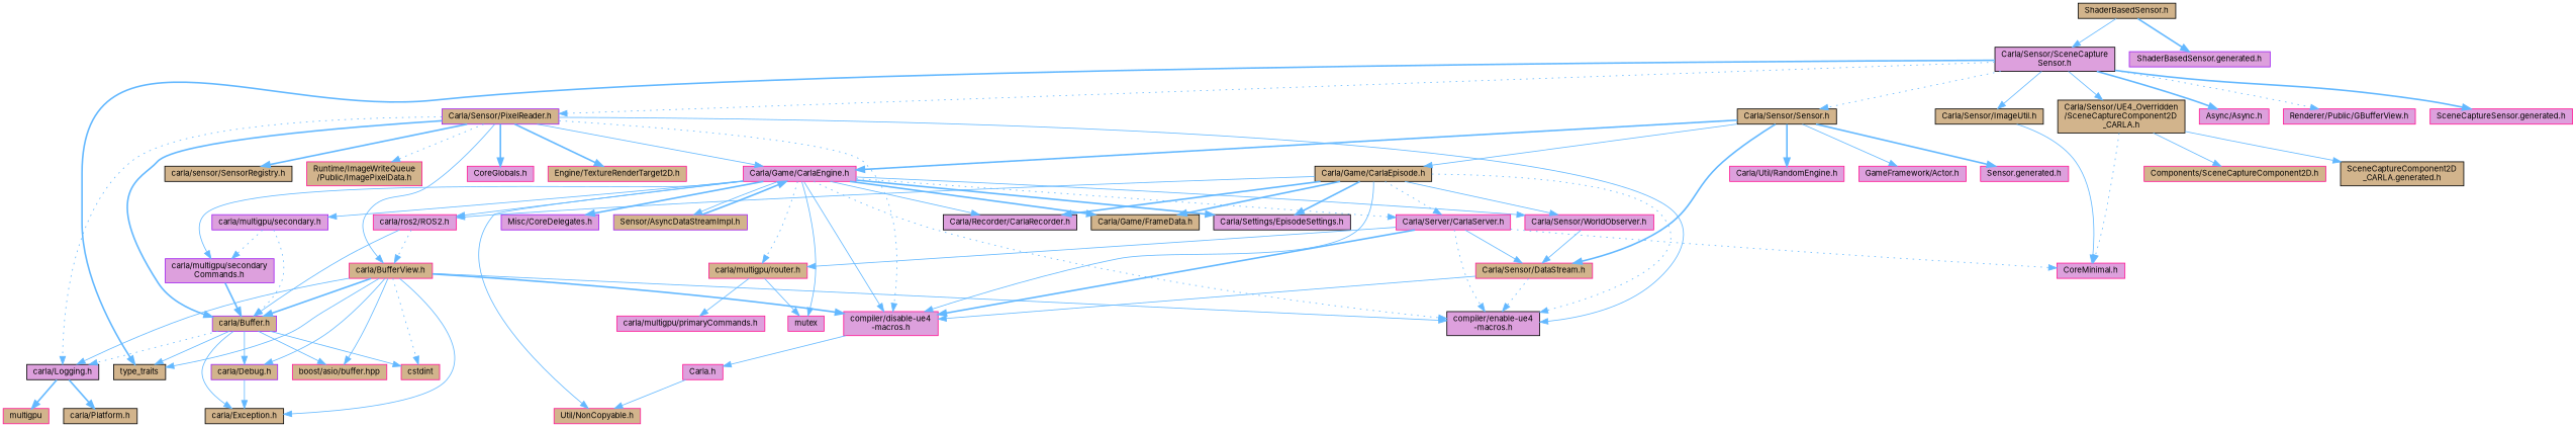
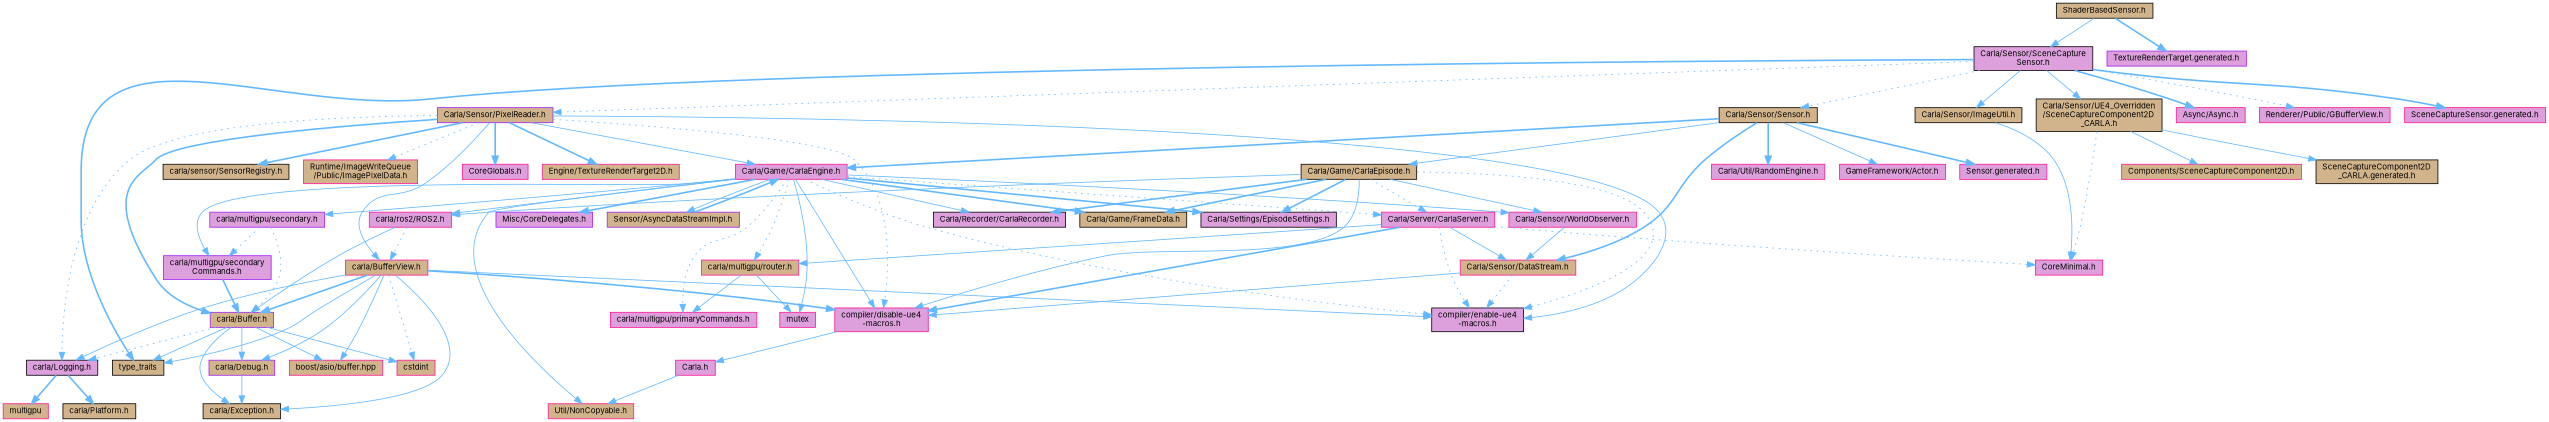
  digraph {
    fontname=Inter
    node [color=deeppink fillcolor=tan fontname=Inter fontsize=10 shape=box style=filled]
    edge [color=steelblue1 fontname=Inter fontsize=10 labelfontname=Helvetica labelfontsize=10 style=solid]
    n1 [color=black fontcolor=black height=0.2 label="ShaderBasedSensor.h" width=0.4]
    n2 [color=black fillcolor=plum height=0.2 label="Carla/Sensor/SceneCapture\lSensor.h" width=0.4]
-   n3 [color=purple fillcolor=plum height=0.2 label="ShaderBasedSensor.generated.h" width=0.4]
+   n3 [color=purple fillcolor=plum height=0.2 label="TextureRenderTarget.generated.h" width=0.4]
    n4 [color=purple height=0.2 label="Carla/Sensor/PixelReader.h" width=0.4]
    n5 [color=black height=0.2 label=type_traits width=0.4]
    n6 [color=black height=0.2 label="Carla/Sensor/Sensor.h" width=0.4]
    n7 [color=black height=0.2 label="Carla/Sensor/UE4_Overridden\l/SceneCaptureComponent2D\l_CARLA.h" width=0.4]
    n8 [color=black height=0.2 label="Carla/Sensor/ImageUtil.h" width=0.4]
    n9 [fillcolor=plum height=0.2 label="Async/Async.h" width=0.4]
    n10 [fillcolor=plum height=0.2 label="Renderer/Public/GBufferView.h" width=0.4]
    n11 [fillcolor=plum height=0.2 label="SceneCaptureSensor.generated.h" width=0.4]
    n12 [fillcolor=plum height=0.2 label="CoreGlobals.h" width=0.4]
    n13 [height=0.2 label="Engine/TextureRenderTarget2D.h" width=0.4]
    n14 [height=0.2 label="Runtime/ImageWriteQueue\l/Public/ImagePixelData.h" width=0.4]
    n15 [fillcolor=plum height=0.2 label="Carla/Game/CarlaEngine.h" width=0.4]
    n16 [fillcolor=plum height=0.2 label="compiler/disable-ue4\l-macros.h" width=0.4]
    n17 [color=black fillcolor=plum height=0.2 label="compiler/enable-ue4\l-macros.h" width=0.4]
    n18 [color=purple height=0.2 label="carla/Buffer.h" width=0.4]
    n19 [color=black fillcolor=plum height=0.2 label="carla/Logging.h" width=0.4]
    n20 [height=0.2 label="carla/BufferView.h" width=0.4]
    n21 [color=black height=0.2 label="carla/sensor/SensorRegistry.h" width=0.4]
    n22 [height=0.2 label="Carla/Sensor/DataStream.h" width=0.4]
    n23 [color=black height=0.2 label="Carla/Game/CarlaEpisode.h" width=0.4]
    n24 [fillcolor=plum height=0.2 label="Carla/Util/RandomEngine.h" width=0.4]
    n25 [fillcolor=plum height=0.2 label="GameFramework/Actor.h" width=0.4]
    n26 [fillcolor=plum height=0.2 label="Sensor.generated.h" width=0.4]
    n27 [fillcolor=plum height=0.2 label="CoreMinimal.h" width=0.4]
    n28 [height=0.2 label="Components/SceneCaptureComponent2D.h" width=0.4]
    n29 [color=black height=0.2 label="SceneCaptureComponent2D\l_CARLA.generated.h" width=0.4]
    n30 [color=black fillcolor=plum height=0.2 label="Carla/Recorder/CarlaRecorder.h" width=0.4]
    n31 [fillcolor=plum height=0.2 label="Carla/Sensor/WorldObserver.h" width=0.4]
    n32 [height=0.2 label="Util/NonCopyable.h" width=0.4]
    n33 [fillcolor=plum height=0.2 label="Carla/Server/CarlaServer.h" width=0.4]
    n34 [height=0.2 label="carla/multigpu/router.h" width=0.4]
    n35 [fillcolor=plum height=0.2 label="carla/multigpu/primaryCommands.h" width=0.4]
    n36 [fillcolor=plum height=0.2 label=mutex width=0.4]
    n37 [color=black fillcolor=plum height=0.2 label="Carla/Settings/EpisodeSettings.h" width=0.4]
    n38 [color=black height=0.2 label="Carla/Game/FrameData.h" width=0.4]
    n39 [color=purple fillcolor=plum height=0.2 label="Misc/CoreDelegates.h" width=0.4]
    n40 [color=purple fillcolor=plum height=0.2 label="carla/multigpu/secondary.h" width=0.4]
    n41 [color=purple fillcolor=plum height=0.2 label="carla/multigpu/secondary\lCommands.h" width=0.4]
    n42 [fillcolor=plum height=0.2 label="carla/ros2/ROS2.h" width=0.4]
    n43 [color=purple height=0.2 label="Sensor/AsyncDataStreamImpl.h" width=0.4]
    n44 [fillcolor=plum height=0.2 label="Carla.h" width=0.4]
    n45 [color=purple height=0.2 label="carla/Debug.h" width=0.4]
    n46 [color=black height=0.2 label="carla/Exception.h" width=0.4]
    n47 [height=0.2 label="boost/asio/buffer.hpp" width=0.4]
    n48 [height=0.2 label=cstdint width=0.4]
    n49 [color=black height=0.2 label="carla/Platform.h" width=0.4]
    n50 [height=0.2 label=multigpu width=0.4]
    n1 -> n2
    n1 -> n3 [style=bold]
    n2 -> n4 [style=dotted]
    n2 -> n5 [style=bold]
    n2 -> n6 [style=dotted]
    n2 -> n7
    n2 -> n8
    n2 -> n9 [style=bold]
    n2 -> n10 [style=dotted]
    n2 -> n11 [style=bold]
    n4 -> n12 [style=bold]
    n4 -> n13 [style=bold]
    n4 -> n14 [style=dotted]
    n4 -> n15
    n4 -> n16 [style=dotted]
    n4 -> n17
    n4 -> n18 [style=bold]
    n4 -> n19 [style=dotted]
    n4 -> n20
    n4 -> n21 [style=bold]
    n6 -> n15 [style=bold]
    n6 -> n22 [style=bold]
    n6 -> n23
    n6 -> n24 [style=bold]
    n6 -> n25
    n6 -> n26 [style=bold]
    n7 -> n27 [style=dotted]
    n7 -> n28
    n7 -> n29
    n8 -> n27
    n15 -> n16
    n15 -> n17 [style=dotted]
    n15 -> n30
    n15 -> n31
    n15 -> n32
    n15 -> n33 [style=dotted]
    n15 -> n34 [style=dotted]
+   n15 -> n35 [style=dotted]
    n15 -> n36
    n15 -> n37 [style=bold]
    n15 -> n38 [style=bold]
    n15 -> n39 [style=bold]
    n15 -> n40
    n15 -> n41
    n15 -> n42
    n15 -> n43
    n16 -> n44
    n18 -> n5
    n18 -> n19 [style=dotted]
    n18 -> n45
    n18 -> n46
    n18 -> n47
    n18 -> n48
    n19 -> n49 [style=bold]
    n19 -> n50 [style=bold]
    n20 -> n5
    n20 -> n16 [style=bold]
    n20 -> n17
    n20 -> n18 [style=bold]
    n20 -> n19
    n20 -> n45
    n20 -> n46
    n20 -> n47
    n20 -> n48 [style=dotted]
    n22 -> n16
    n22 -> n17 [style=dotted]
    n23 -> n16
    n23 -> n17 [style=dotted]
    n23 -> n30 [style=bold]
    n23 -> n31
    n23 -> n33 [style=dotted]
    n23 -> n37 [style=bold]
    n23 -> n38 [style=bold]
    n23 -> n42
    n31 -> n22
    n33 -> n16 [style=bold]
    n33 -> n17 [style=dotted]
    n33 -> n22
    n33 -> n27 [style=dotted]
    n33 -> n34
    n34 -> n35
    n34 -> n36
    n40 -> n18 [style=dotted]
    n40 -> n41 [style=dotted]
    n41 -> n18 [style=bold]
    n42 -> n18
    n42 -> n20 [style=dotted]
    n43 -> n15 [style=bold]
    n44 -> n32
    n45 -> n46
  }
